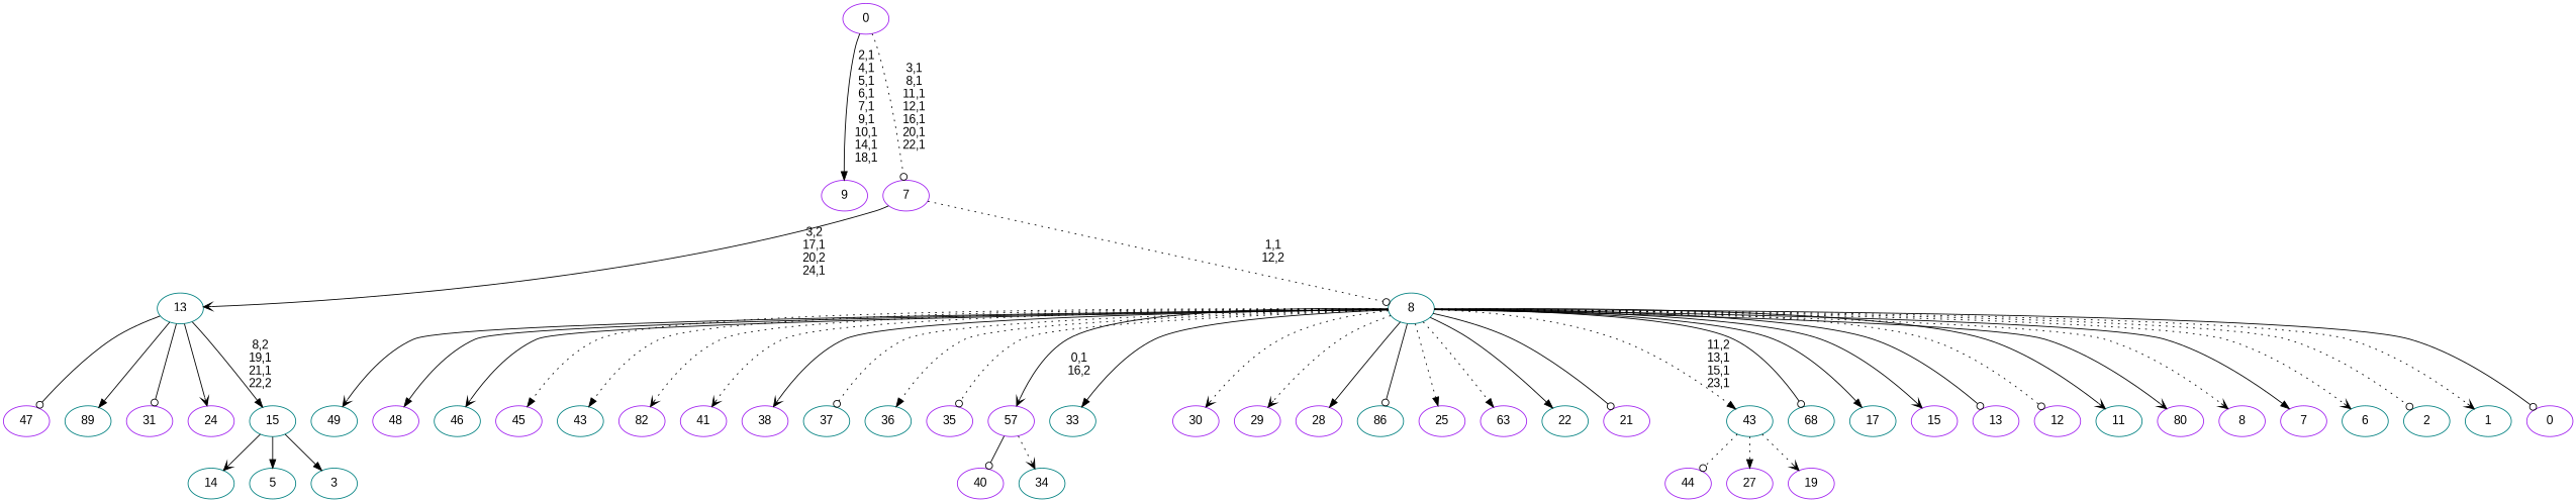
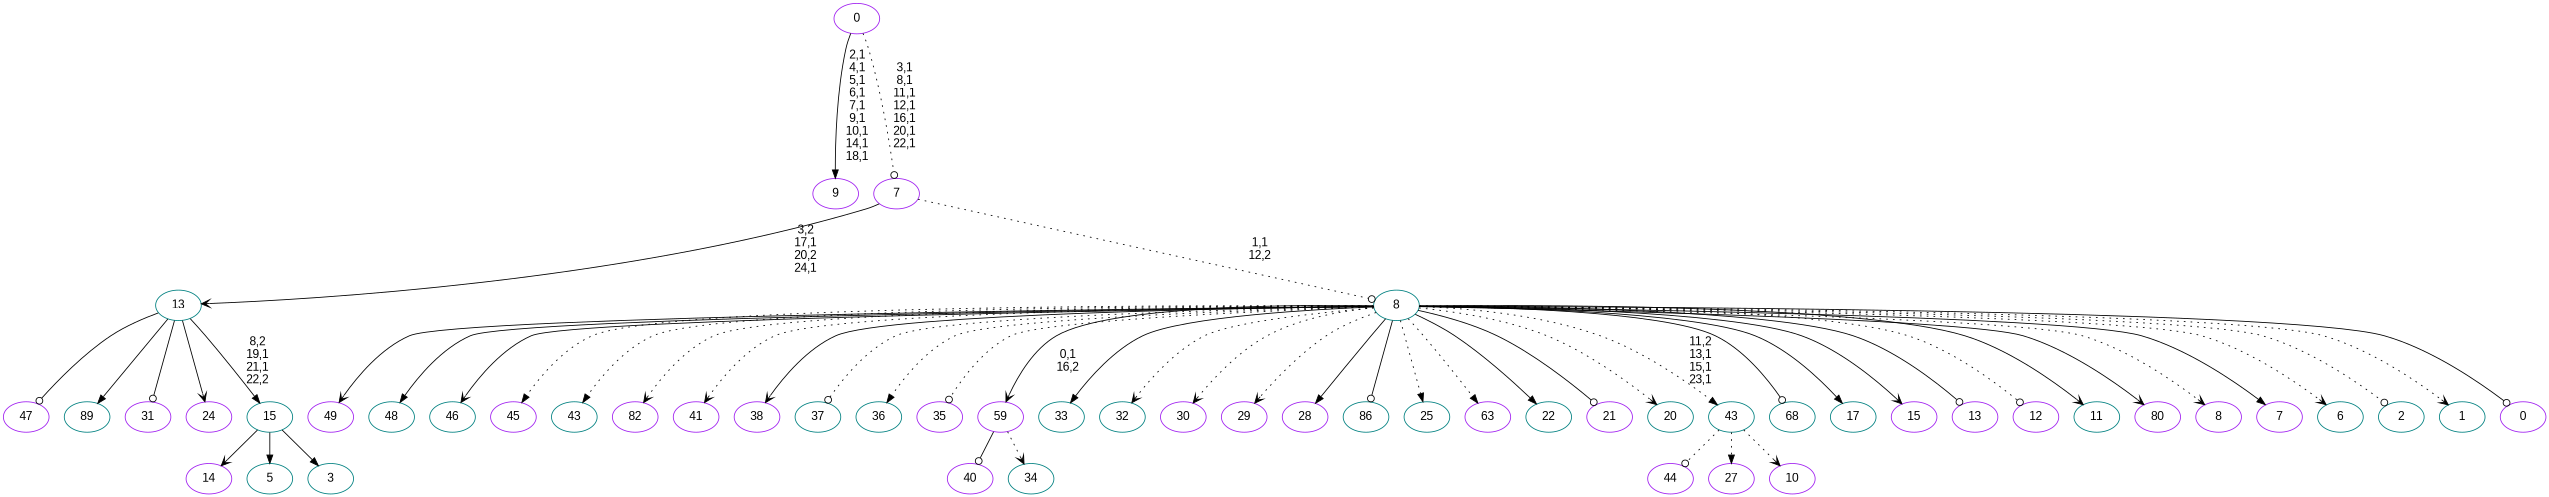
  digraph {
    fontname="Liberation Sans"
    node [color=purple fontname="Liberation Sans"]
    edge [arrowhead=vee fontname="Liberation Sans" style=solid]
-   n1 [color=teal label=49]
-   n2 [label=48]
+   n1 [label=49]
+   n2 [color=teal label=48]
    n3 [label=47]
    n4 [color=teal label=46]
    n5 [label=45]
    n6 [label=44]
    n7 [color=teal label=43]
    n8 [label=82]
    n9 [label=41]
    n10 [label=40]
    n11 [color=teal label=89]
    n12 [label=38]
    n13 [color=teal label=37]
    n14 [color=teal label=36]
    n15 [label=35]
    n16 [color=teal label=34]
-   59 [label=57]
+   59
    n18 [color=teal label=33]
+   n19 [color=teal label=32]
    n20 [label=31]
    n21 [label=30]
    n22 [label=29]
    n23 [label=28]
    n24 [label=27]
    n25 [color=teal label=86]
-   n26 [label=25]
+   n26 [color=teal label=25]
    n27 [label=24]
    n28 [label=63]
    n29 [color=teal label=22]
    n30 [label=21]
-   n32 [label=19]
+   n31 [color=teal label=20]
+   n32 [label=10]
    43 [color=teal]
    n34 [color=teal label=68]
    n35 [color=teal label=17]
    n36 [label=15]
-   n37 [color=teal label=14]
+   n37 [label=14]
    n38 [label=13]
    n39 [label=12]
    n40 [color=teal label=11]
    n41 [label=80]
    n42 [label=9]
    n43 [label=8]
    n44 [label=7]
    n45 [color=teal label=6]
    n46 [color=teal label=5]
    n47 [color=teal label=3]
    15 [color=teal]
    13 [color=teal]
    n50 [color=teal label=2]
    n51 [color=teal label=1]
    n52 [label=0]
    8 [color=teal]
    7
    0
    59 -> n10 [arrowhead=odot]
    59 -> n16 [style=dotted]
    43 -> n6 [arrowhead=odot style=dotted]
    43 -> n24 [arrowhead=normal style=dotted]
    43 -> n32 [style=dotted]
    15 -> n37
    15 -> n46 [arrowhead=normal]
    15 -> n47 [arrowhead=normal]
    13 -> n3 [arrowhead=odot]
    13 -> n11 [arrowhead=normal]
    13 -> n20 [arrowhead=odot]
    13 -> n27
    13 -> 15 [arrowhead=normal label="8,2\n19,1\n21,1\n22,2"]
    8 -> n1
    8 -> n2 [arrowhead=normal]
    8 -> n4
    8 -> n5 [arrowhead=normal style=dotted]
    8 -> n7 [arrowhead=normal style=dotted]
    8 -> n8 [style=dotted]
    8 -> n9 [style=dotted]
    8 -> n12
    8 -> n13 [arrowhead=odot style=dotted]
    8 -> n14 [arrowhead=normal style=dotted]
    8 -> n15 [arrowhead=odot style=dotted]
    8 -> 59 [label="0,1\n16,2"]
    8 -> n18 [arrowhead=normal]
+   8 -> n19 [style=dotted]
    8 -> n21 [style=dotted]
    8 -> n22 [style=dotted]
    8 -> n23 [arrowhead=normal]
    8 -> n25 [arrowhead=odot]
    8 -> n26 [arrowhead=normal style=dotted]
    8 -> n28 [arrowhead=normal style=dotted]
    8 -> n29 [arrowhead=normal]
    8 -> n30 [arrowhead=odot]
+   8 -> n31 [style=dotted]
    8 -> 43 [arrowhead=normal label="11,2\n13,1\n15,1\n23,1" style=dotted]
    8 -> n34 [arrowhead=odot]
    8 -> n35 [arrowhead=normal]
    8 -> n36
    8 -> n38 [arrowhead=odot]
    8 -> n39 [arrowhead=odot style=dotted]
    8 -> n40
    8 -> n41
    8 -> n43 [style=dotted]
    8 -> n44 [arrowhead=normal]
    8 -> n45 [style=dotted]
    8 -> n50 [arrowhead=odot style=dotted]
    8 -> n51 [style=dotted]
    8 -> n52 [arrowhead=odot]
    7 -> 13 [label="3,2\n17,1\n20,2\n24,1"]
    7 -> 8 [arrowhead=odot label="1,1\n12,2" style=dotted]
    0 -> n42 [arrowhead=normal label="2,1\n4,1\n5,1\n6,1\n7,1\n9,1\n10,1\n14,1\n18,1"]
    0 -> 7 [arrowhead=odot label="3,1\n8,1\n11,1\n12,1\n16,1\n20,1\n22,1" style=dotted]
  }
